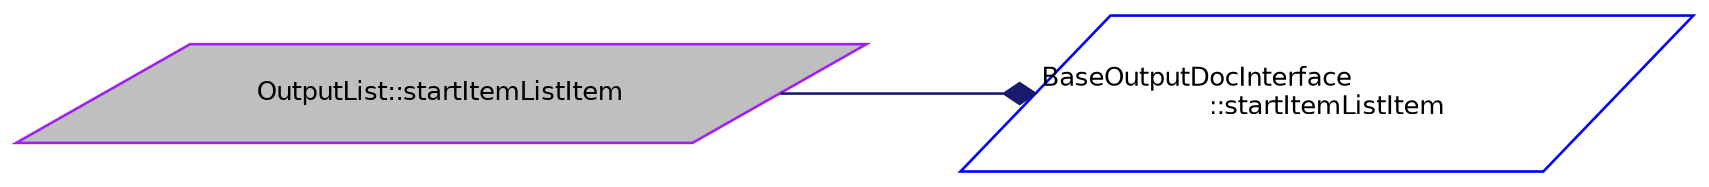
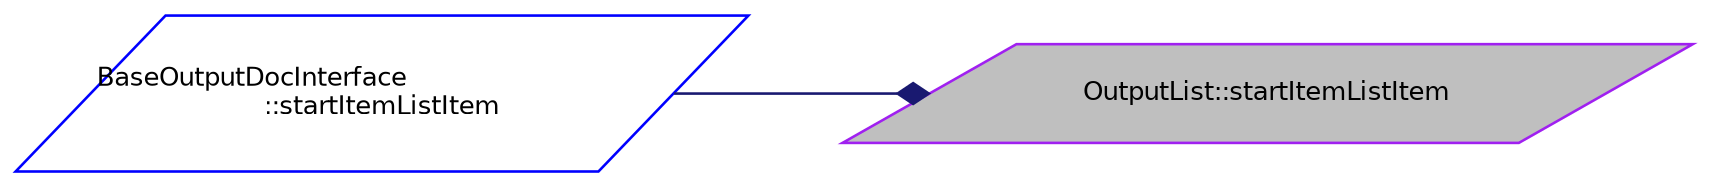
  digraph {
    rankdir=LR
    node [fontname=Helvetica fontsize=10 shape=parallelogram style=filled]
    n1 [color=purple fillcolor=grey75 fontcolor=black height=0.2 label="OutputList::startItemListItem" width=0.4]
    n2 [color=blue fillcolor=white height=0.2 label="BaseOutputDocInterface\l::startItemListItem" width=0.4]
-   n1 -> n2 [color=midnightblue fontname=Helvetica fontsize=10 labelfontname=Helvetica labelfontsize=10 style=solid arrowhead=diamond]
+   n2 -> n1 [color=midnightblue fontname=Helvetica fontsize=10 labelfontname=Helvetica labelfontsize=10 style=solid arrowhead=diamond]
  }
